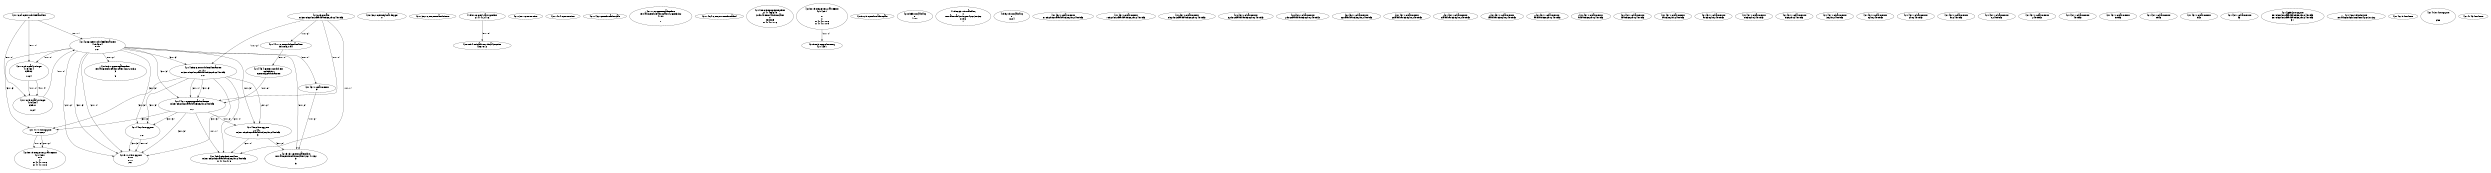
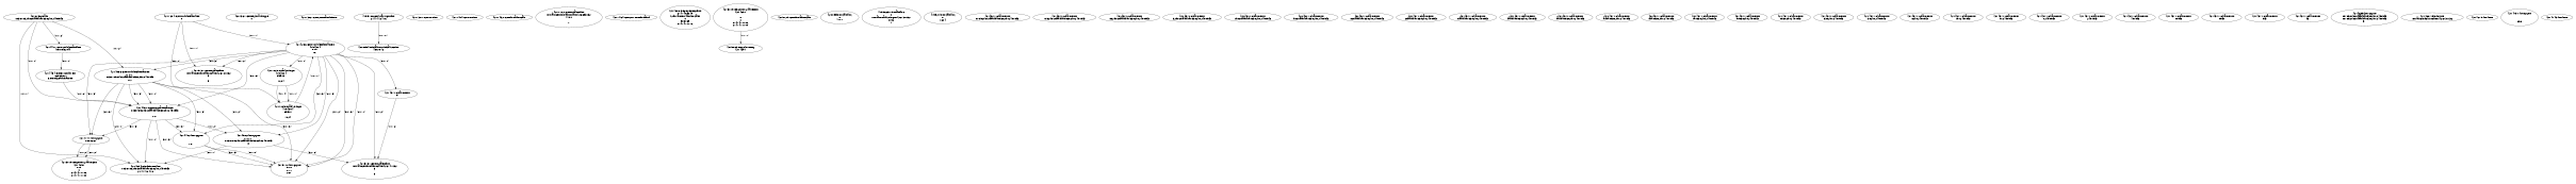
  digraph {
    n1 [label="4270136.main\n003e7852d8c0faadba053e2b024909f3"]
    n2 [label="4214856.GetModuleFileNameA\n0\n003e7852d8c0faadba053e2b024909f3\n261"]
    n3 [label="4214461.GetLongPathNameA\n003e7852d8c0faadba053e2b024909f3\n\n261"]
    n4 [label="4214654.FindFirstFileA\n003e7852d8c0faadba053e2b024909f3\n2147410478"]
    n5 [label="4214417.GetModuleHandleA\nkernel32.dll"]
    n6 [label="4214582.lstrcpynA\n00\n003e7852d8c0faadba053e2b024909f3\n3"]
    n7 [label="4214482.lstrcpynA\n\n\n261"]
    n8 [label="4215112.lstrcpynA\nPZM\nPZM\n261"]
    n9 [label="4214777.lstrcpynA\n0000261"]
    n10 [label="4215131.GetLocaleInfoA\nretval_GetThreadLocale_426741_32\n3\n\n5"]
    n11 [label="4217684.GetModuleHandleA\n0"]
    n12 [label="4214286.GetModuleFileNameA\n4194304\nPZM\n261"]
    n13 [label="4217025.LoadStringA\n4194304\n65502\n\n1024"]
    n14 [label="4217025.LoadStringA\n4194304\n65501\n\n1024"]
    n15 [label="4215131.GetLocaleInfoA\nretval_GetThreadLocale_426720_32\n3\n\n5"]
    n16 [label="4214371.CharNextA\n3"]
    n17 [label="4207361.GetKeyboardType\n0"]
    n18 [label="4217367.GetCommandLineA\n"]
    n19 [label="4199106.GetStartupInfoA\n2147412416"]
    n20 [label="4200894.InitializeCriticalSection\n4367812"]
    n21 [label="4217387.GetVersion\n"]
    n22 [label="4217404.GetVersion\n"]
    n23 [label="4217432.GetThreadLocale\n"]
    n24 [label="4217102.GetLocaleInfoA\nretval_GetThreadLocale_426693_32\n4100\n\n7"]
    n25 [label="4217464.GetCurrentThreadId\n"]
    n26 [label="4215019.RegQueryValueExA\n4214291\n000\n0\n2147411106\n2147411100"]
    n27 [label="4214886.RegOpenKeyExA\n2147483649\nSoftware\Borland\Locales\n0\n983065\n2147411116"]
    n28 [label="4214434.GetProcAddress\n6295592\nGetLongPathNameA"]
    n29 [label="4215019.RegQueryValueExA\n4214291\n\n0\n0\n2147411106\n2147411100"]
    n30 [label="4215083.RegCloseKey\n4214291"]
    n31 [label="4215125.GetThreadLocale\n"]
    n32 [label="4200955.LocalAlloc\n0\n4088"]
    n33 [label="4199663.VirtualAlloc\n0\nretval_LoadStringA_426730_32\n8192\n1"]
    n34 [label="4199215.LocalAlloc\n0\n1604"]
    n35 [label="4214371.CharNextA\ne7852d8c0faadba053e2b024909f3"]
    n36 [label="4214371.CharNextA\n7852d8c0faadba053e2b024909f3"]
    n37 [label="4214371.CharNextA\n852d8c0faadba053e2b024909f3"]
    n38 [label="4214371.CharNextA\n52d8c0faadba053e2b024909f3"]
    n39 [label="4214371.CharNextA\n2d8c0faadba053e2b024909f3"]
+   n40 [label="4214371.CharNextA\nd8c0faadba053e2b024909f3"]
    n41 [label="4214371.CharNextA\n8c0faadba053e2b024909f3"]
    n42 [label="4214371.CharNextA\nc0faadba053e2b024909f3"]
    n43 [label="4214371.CharNextA\n0faadba053e2b024909f3"]
    n44 [label="4214371.CharNextA\nfaadba053e2b024909f3"]
    n45 [label="4214371.CharNextA\naadba053e2b024909f3"]
    n46 [label="4214371.CharNextA\nadba053e2b024909f3"]
    n47 [label="4214371.CharNextA\ndba053e2b024909f3"]
    n48 [label="4214371.CharNextA\nba053e2b024909f3"]
    n49 [label="4214371.CharNextA\na053e2b024909f3"]
    n50 [label="4214371.CharNextA\n053e2b024909f3"]
    n51 [label="4214371.CharNextA\n53e2b024909f3"]
    n52 [label="4214371.CharNextA\n3e2b024909f3"]
    n53 [label="4214371.CharNextA\ne2b024909f3"]
    n54 [label="4214371.CharNextA\n2b024909f3"]
    n55 [label="4214371.CharNextA\nb024909f3"]
    n56 [label="4214371.CharNextA\n024909f3"]
    n57 [label="4214371.CharNextA\n24909f3"]
    n58 [label="4214371.CharNextA\n4909f3"]
    n59 [label="4214371.CharNextA\n909f3"]
    n60 [label="4214371.CharNextA\n09f3"]
    n61 [label="4214371.CharNextA\n9f3"]
    n62 [label="4214371.CharNextA\nf3"]
    n63 [label="4214635.lstrcpynA\n3e7852d8c0faadba053e2b024909f3\n3e7852d8c0faadba053e2b024909f3\n31"]
    n64 [label="4214667.FindClose\nretval_FindFirstFileA_426731_32"]
    n65 [label="4214679.lstrlenA\n"]
    n66 [label="4214731.lstrcpynA\n\n\n258"]
    n67 [label="4214743.lstrlenA\n"]
    n1 -> n2 [label="(1-->2)"]
    n1 -> n3 [label="(1-->1)"]
    n1 -> n4 [label="(1-->1)"]
    n1 -> n5 [label="(1-->2)"]
    n2 -> n3 [label="(2-->1)"]
    n2 -> n3 [label="(3-->3)"]
    n2 -> n4 [label="(2-->1)"]
    n2 -> n6 [label="(2-->2)"]
    n2 -> n7 [label="(3-->3)"]
    n2 -> n8 [label="(3-->3)"]
    n2 -> n9 [label="(3-->3)"]
    n3 -> n4 [label="(1-->1)"]
    n3 -> n6 [label="(1-->2)"]
    n3 -> n7 [label="(3-->3)"]
    n3 -> n8 [label="(3-->3)"]
    n3 -> n9 [label="(3-->3)"]
    n5 -> n28 [label="(0-->1)"]
    n6 -> n4 [label="(2-->1)"]
    n6 -> n10 [label="(3-->2)"]
    n7 -> n8 [label="(3-->3)"]
    n7 -> n8 [label="(0-->0)"]
    n9 -> n26 [label="(1-->2)"]
    n9 -> n26 [label="(2-->2)"]
    n11 -> n12 [label="(0-->1)"]
-   n11 -> n13 [label="(0-->1)"]
+   n11 -> n15 [label="(0-->1)"]
    n11 -> n14 [label="(0-->1)"]
    n12 -> n2 [label="(3-->3)"]
    n12 -> n3 [label="(3-->3)"]
    n12 -> n6 [label="(0-->3)"]
    n12 -> n7 [label="(3-->3)"]
    n12 -> n8 [label="(2-->1)"]
    n12 -> n8 [label="(2-->2)"]
    n12 -> n8 [label="(3-->3)"]
    n12 -> n9 [label="(3-->3)"]
    n12 -> n10 [label="(0-->2)"]
    n12 -> n13 [label="(1-->1)"]
    n12 -> n15 [label="(0-->2)"]
    n12 -> n16 [label="(0-->1)"]
    n13 -> n14 [label="(1-->1)"]
    n13 -> n14 [label="(4-->4)"]
    n14 -> n12 [label="(1-->1)"]
    n16 -> n10 [label="(1-->2)"]
    n19 -> n20 [label="(0-->0)"]
    n28 -> n3 [label="(0-->0)"]
    n29 -> n30 [label="(1-->1)"]
  }
